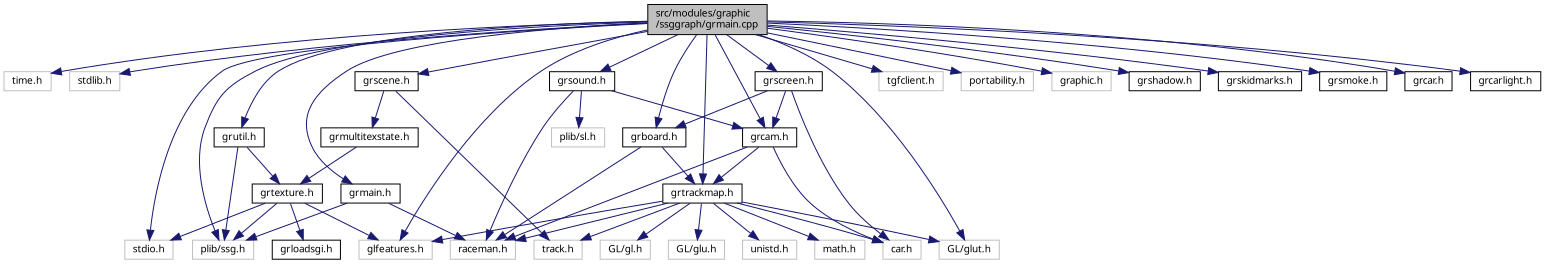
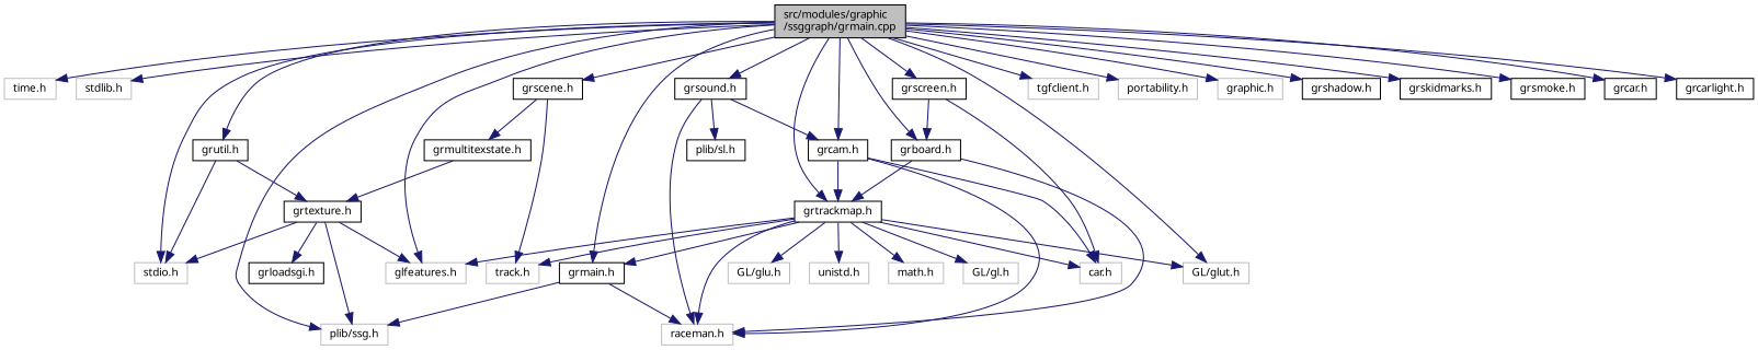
  digraph {
    fontname="Noto Sans"
    node [color=black fillcolor=white fontname="Noto Sans" fontsize=10 shape=record style=filled]
    edge [color=midnightblue fontname="Noto Sans" fontsize=10 labelfontname=Helvetica labelfontsize=10 style=solid]
    n1 [fillcolor=grey75 fontcolor=black height=0.2 label="src/modules/graphic\l/ssggraph/grmain.cpp" width=0.4]
    n2 [color=grey75 height=0.2 label="time.h" width=0.4]
    n3 [color=grey75 height=0.2 label="stdlib.h" width=0.4]
    n4 [color=grey75 height=0.2 label="stdio.h" width=0.4]
    n5 [color=grey75 height=0.2 label="GL/glut.h" width=0.4]
    n6 [color=grey75 height=0.2 label="plib/ssg.h" width=0.4]
    n7 [color=grey75 height=0.2 label="tgfclient.h" width=0.4]
    n8 [color=grey75 height=0.2 label="portability.h" width=0.4]
    n9 [color=grey75 height=0.2 label="graphic.h" width=0.4]
    n10 [height=0.2 label="grmain.h" width=0.4]
    n11 [height=0.2 label="grshadow.h" width=0.4]
    n12 [height=0.2 label="grskidmarks.h" width=0.4]
    n13 [height=0.2 label="grsmoke.h" width=0.4]
    n14 [height=0.2 label="grcar.h" width=0.4]
    n15 [height=0.2 label="grscreen.h" width=0.4]
    n16 [height=0.2 label="grcam.h" width=0.4]
    n17 [height=0.2 label="grboard.h" width=0.4]
    n18 [height=0.2 label="grtrackmap.h" width=0.4]
    n19 [color=grey75 height=0.2 label="glfeatures.h" width=0.4]
    n20 [height=0.2 label="grscene.h" width=0.4]
    n21 [height=0.2 label="grsound.h" width=0.4]
    n22 [height=0.2 label="grutil.h" width=0.4]
    n23 [height=0.2 label="grcarlight.h" width=0.4]
    n24 [color=grey75 height=0.2 label="raceman.h" width=0.4]
    n25 [color=grey75 height=0.2 label="car.h" width=0.4]
    n26 [color=grey75 height=0.2 label="track.h" width=0.4]
    n27 [color=grey75 height=0.2 label="GL/gl.h" width=0.4]
    n28 [color=grey75 height=0.2 label="GL/glu.h" width=0.4]
    n29 [color=grey75 height=0.2 label="unistd.h" width=0.4]
    n30 [color=grey75 height=0.2 label="math.h" width=0.4]
    n31 [height=0.2 label="grmultitexstate.h" width=0.4]
-   n32 [color=grey75 height=0.2 label="plib/sl.h" width=0.4]
+   n32 [height=0.2 label="plib/sl.h" width=0.4]
    n33 [height=0.2 label="grtexture.h" width=0.4]
    n34 [height=0.2 label="grloadsgi.h" width=0.4]
    n1 -> n2
    n1 -> n3
    n1 -> n4
    n1 -> n5
    n1 -> n6
    n1 -> n7
    n1 -> n8
    n1 -> n9
    n1 -> n10
    n1 -> n11
    n1 -> n12
    n1 -> n13
    n1 -> n14
    n1 -> n15
    n1 -> n16
    n1 -> n17
    n1 -> n18
    n1 -> n19
    n1 -> n20
    n1 -> n21
    n1 -> n22
    n1 -> n23
    n10 -> n6
    n10 -> n24
-   n15 -> n16
    n15 -> n17
    n15 -> n25
    n16 -> n18
    n16 -> n24
    n16 -> n25
    n17 -> n18
    n17 -> n24
    n18 -> n5
+   n18 -> n10
    n18 -> n19
    n18 -> n24
    n18 -> n25
    n18 -> n26
    n18 -> n27
    n18 -> n28
    n18 -> n29
    n18 -> n30
    n20 -> n26
    n20 -> n31
    n21 -> n16
    n21 -> n24
    n21 -> n32
-   n22 -> n6
+   n22 -> n4
    n22 -> n33
    n31 -> n33
    n33 -> n4
    n33 -> n6
    n33 -> n19
    n33 -> n34
  }
